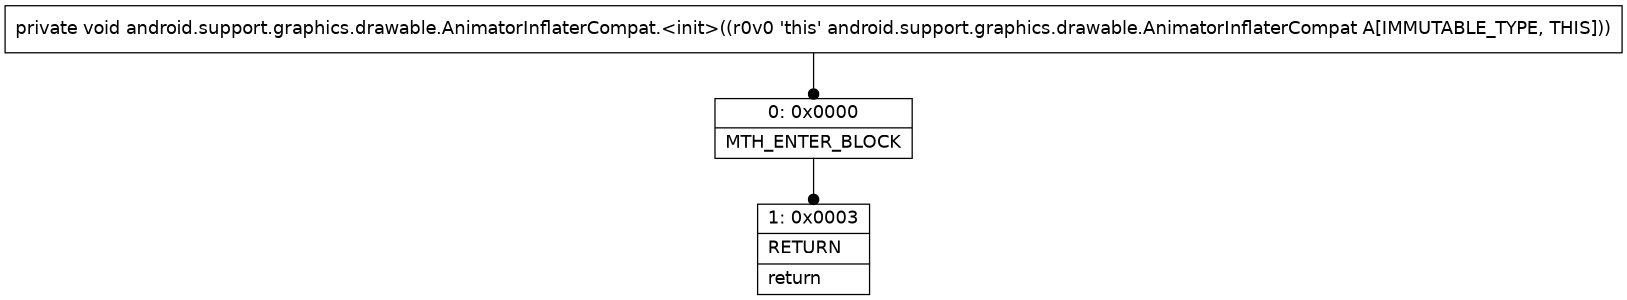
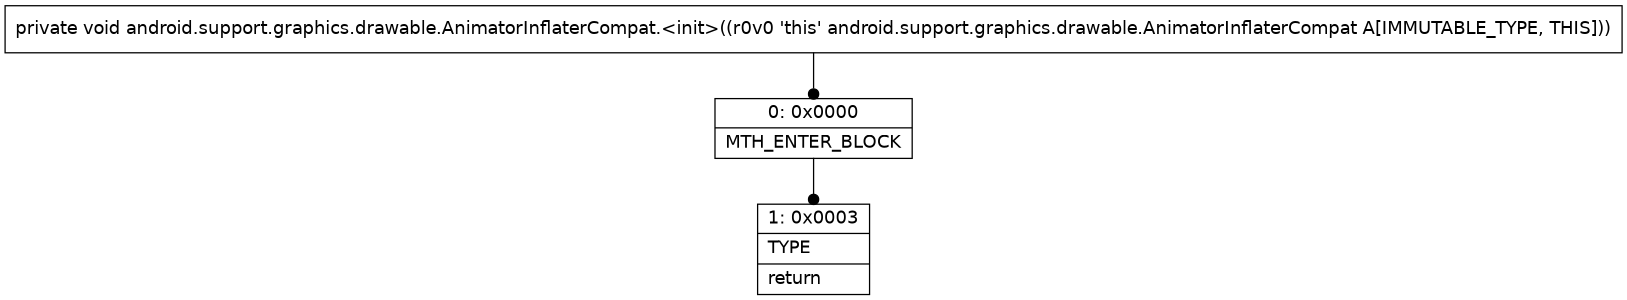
  digraph {
    fontname="DejaVu Sans"
    node [shape=record fontname="DejaVu Sans"]
    edge [arrowhead=dot fontname="DejaVu Sans"]
    n1 [label="{0\:\ 0x0000|MTH_ENTER_BLOCK\l}"]
-   n2 [label="{1\:\ 0x0003|RETURN\l|return\l}"]
+   n2 [label="{1\:\ 0x0003|TYPE\l|return\l}"]
    n3 [label="{private void android.support.graphics.drawable.AnimatorInflaterCompat.\<init\>((r0v0 'this' android.support.graphics.drawable.AnimatorInflaterCompat A[IMMUTABLE_TYPE, THIS])) }"]
    n1 -> n2
    n3 -> n1
  }
